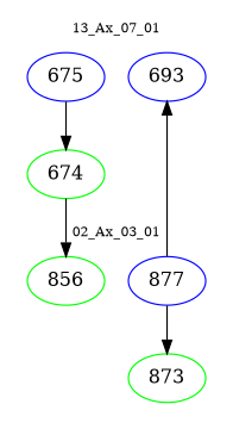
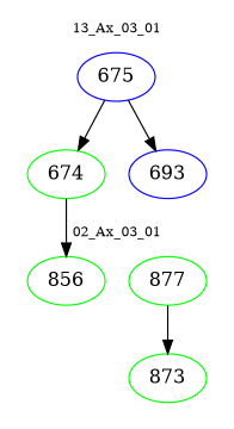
  digraph {
    node [color=blue]
    edge [color=black]
-   n1 [label=877]
+   n1 [color=green label=877]
    n2 [color=green label=856]
    n3 [color=green label=873]
    n4 [label=675]
    n5 [color=green label=674]
    n6 [label=693]
    subgraph cluster_1 {
      color=white
      fontsize=10
      label="02_Ax_03_01"
      n1
      n2
      n3
    }
    subgraph cluster_2 {
      color=white
      fontsize=10
-     label="13_Ax_07_01"
+     label="13_Ax_03_01"
      n4
      n5
      n6
    }
    n1 -> n3
    n4 -> n5
-   n1 -> n6
+   n4 -> n6
    n5 -> n2
  }
